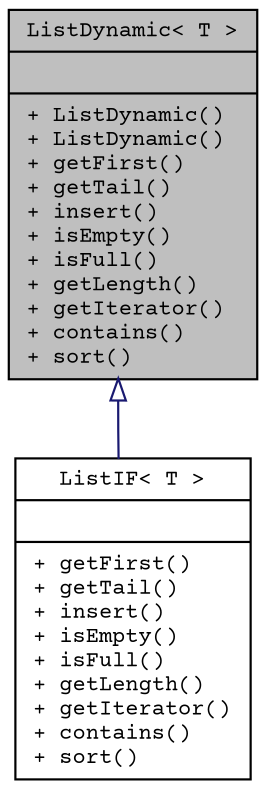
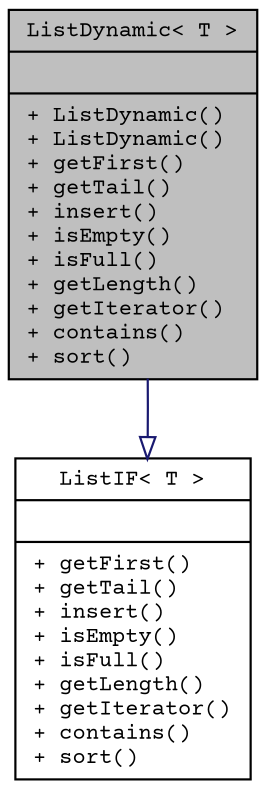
  digraph {
    fontname="Courier Prime"
    node [color=black fontname="Courier Prime" fontsize=10 shape=record style=filled]
    n1 [fillcolor=grey75 fontcolor=black height=0.2 label="{ListDynamic\< T \>\n||+ ListDynamic()\l+ ListDynamic()\l+ getFirst()\l+ getTail()\l+ insert()\l+ isEmpty()\l+ isFull()\l+ getLength()\l+ getIterator()\l+ contains()\l+ sort()\l}" width=0.4]
    n2 [fillcolor=white height=0.2 label="{ListIF\< T \>\n||+ getFirst()\l+ getTail()\l+ insert()\l+ isEmpty()\l+ isFull()\l+ getLength()\l+ getIterator()\l+ contains()\l+ sort()\l}" width=0.4]
-   n1 -> n2 [arrowtail=onormal color=midnightblue dir=back fontname="Courier Prime" fontsize=10 labelfontname=Helvetica labelfontsize=10 style=solid]
+   n2 -> n1 [arrowtail=onormal color=midnightblue dir=back fontname="Courier Prime" fontsize=10 labelfontname=Helvetica labelfontsize=10 style=solid]
  }
